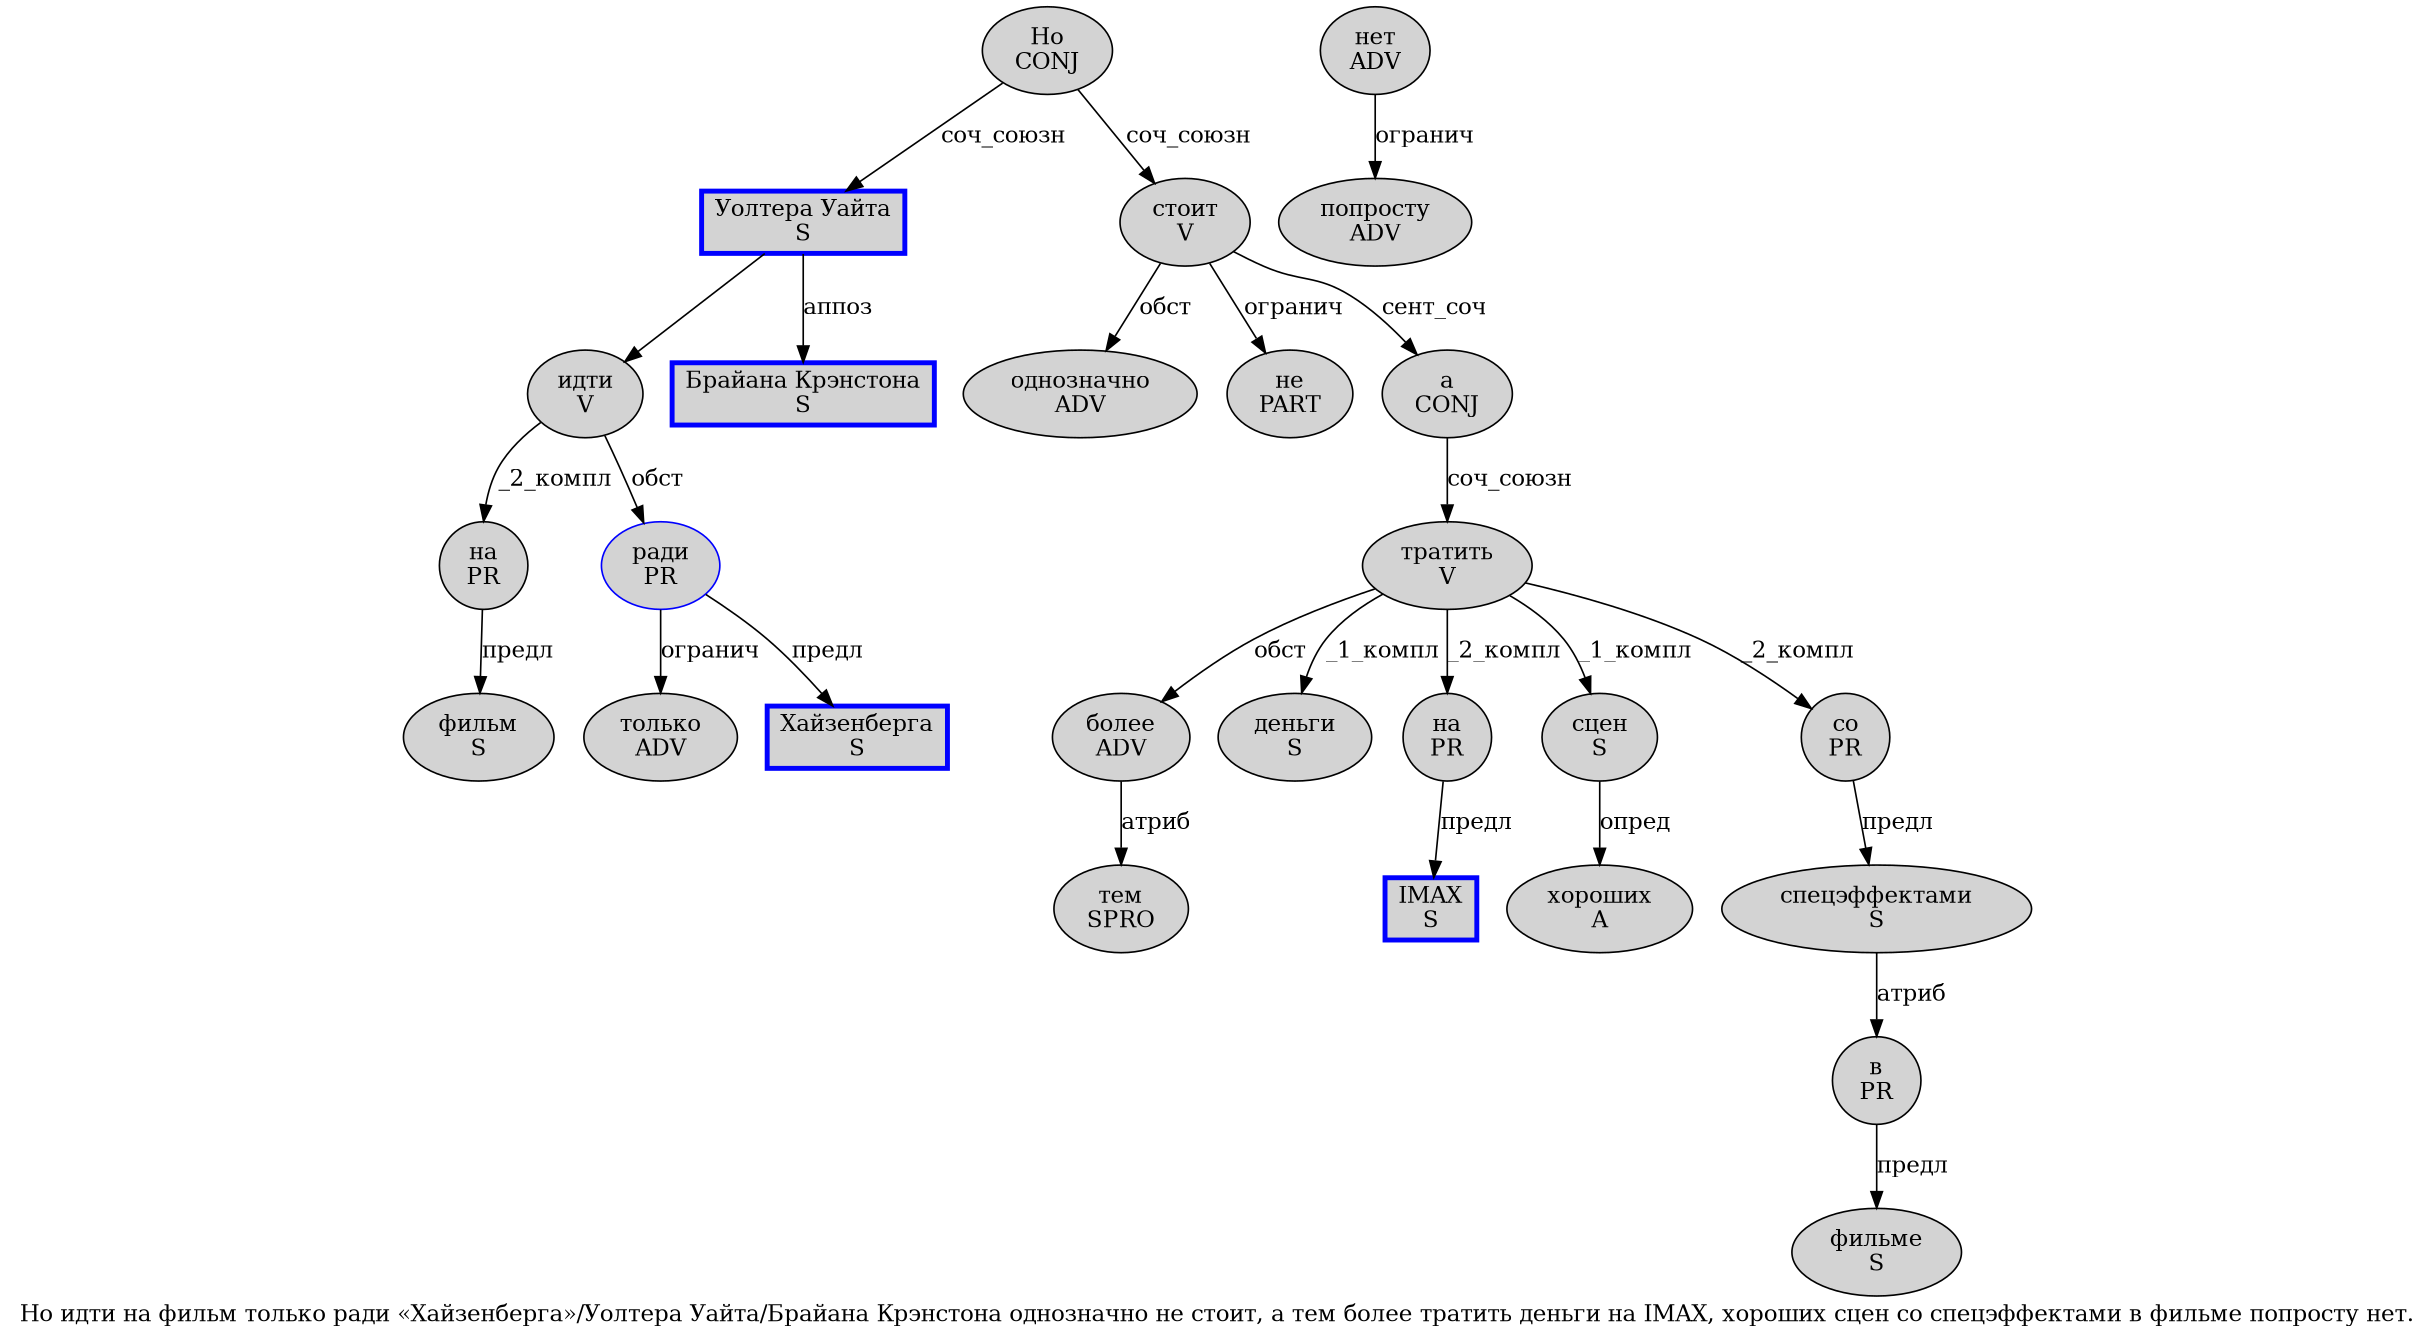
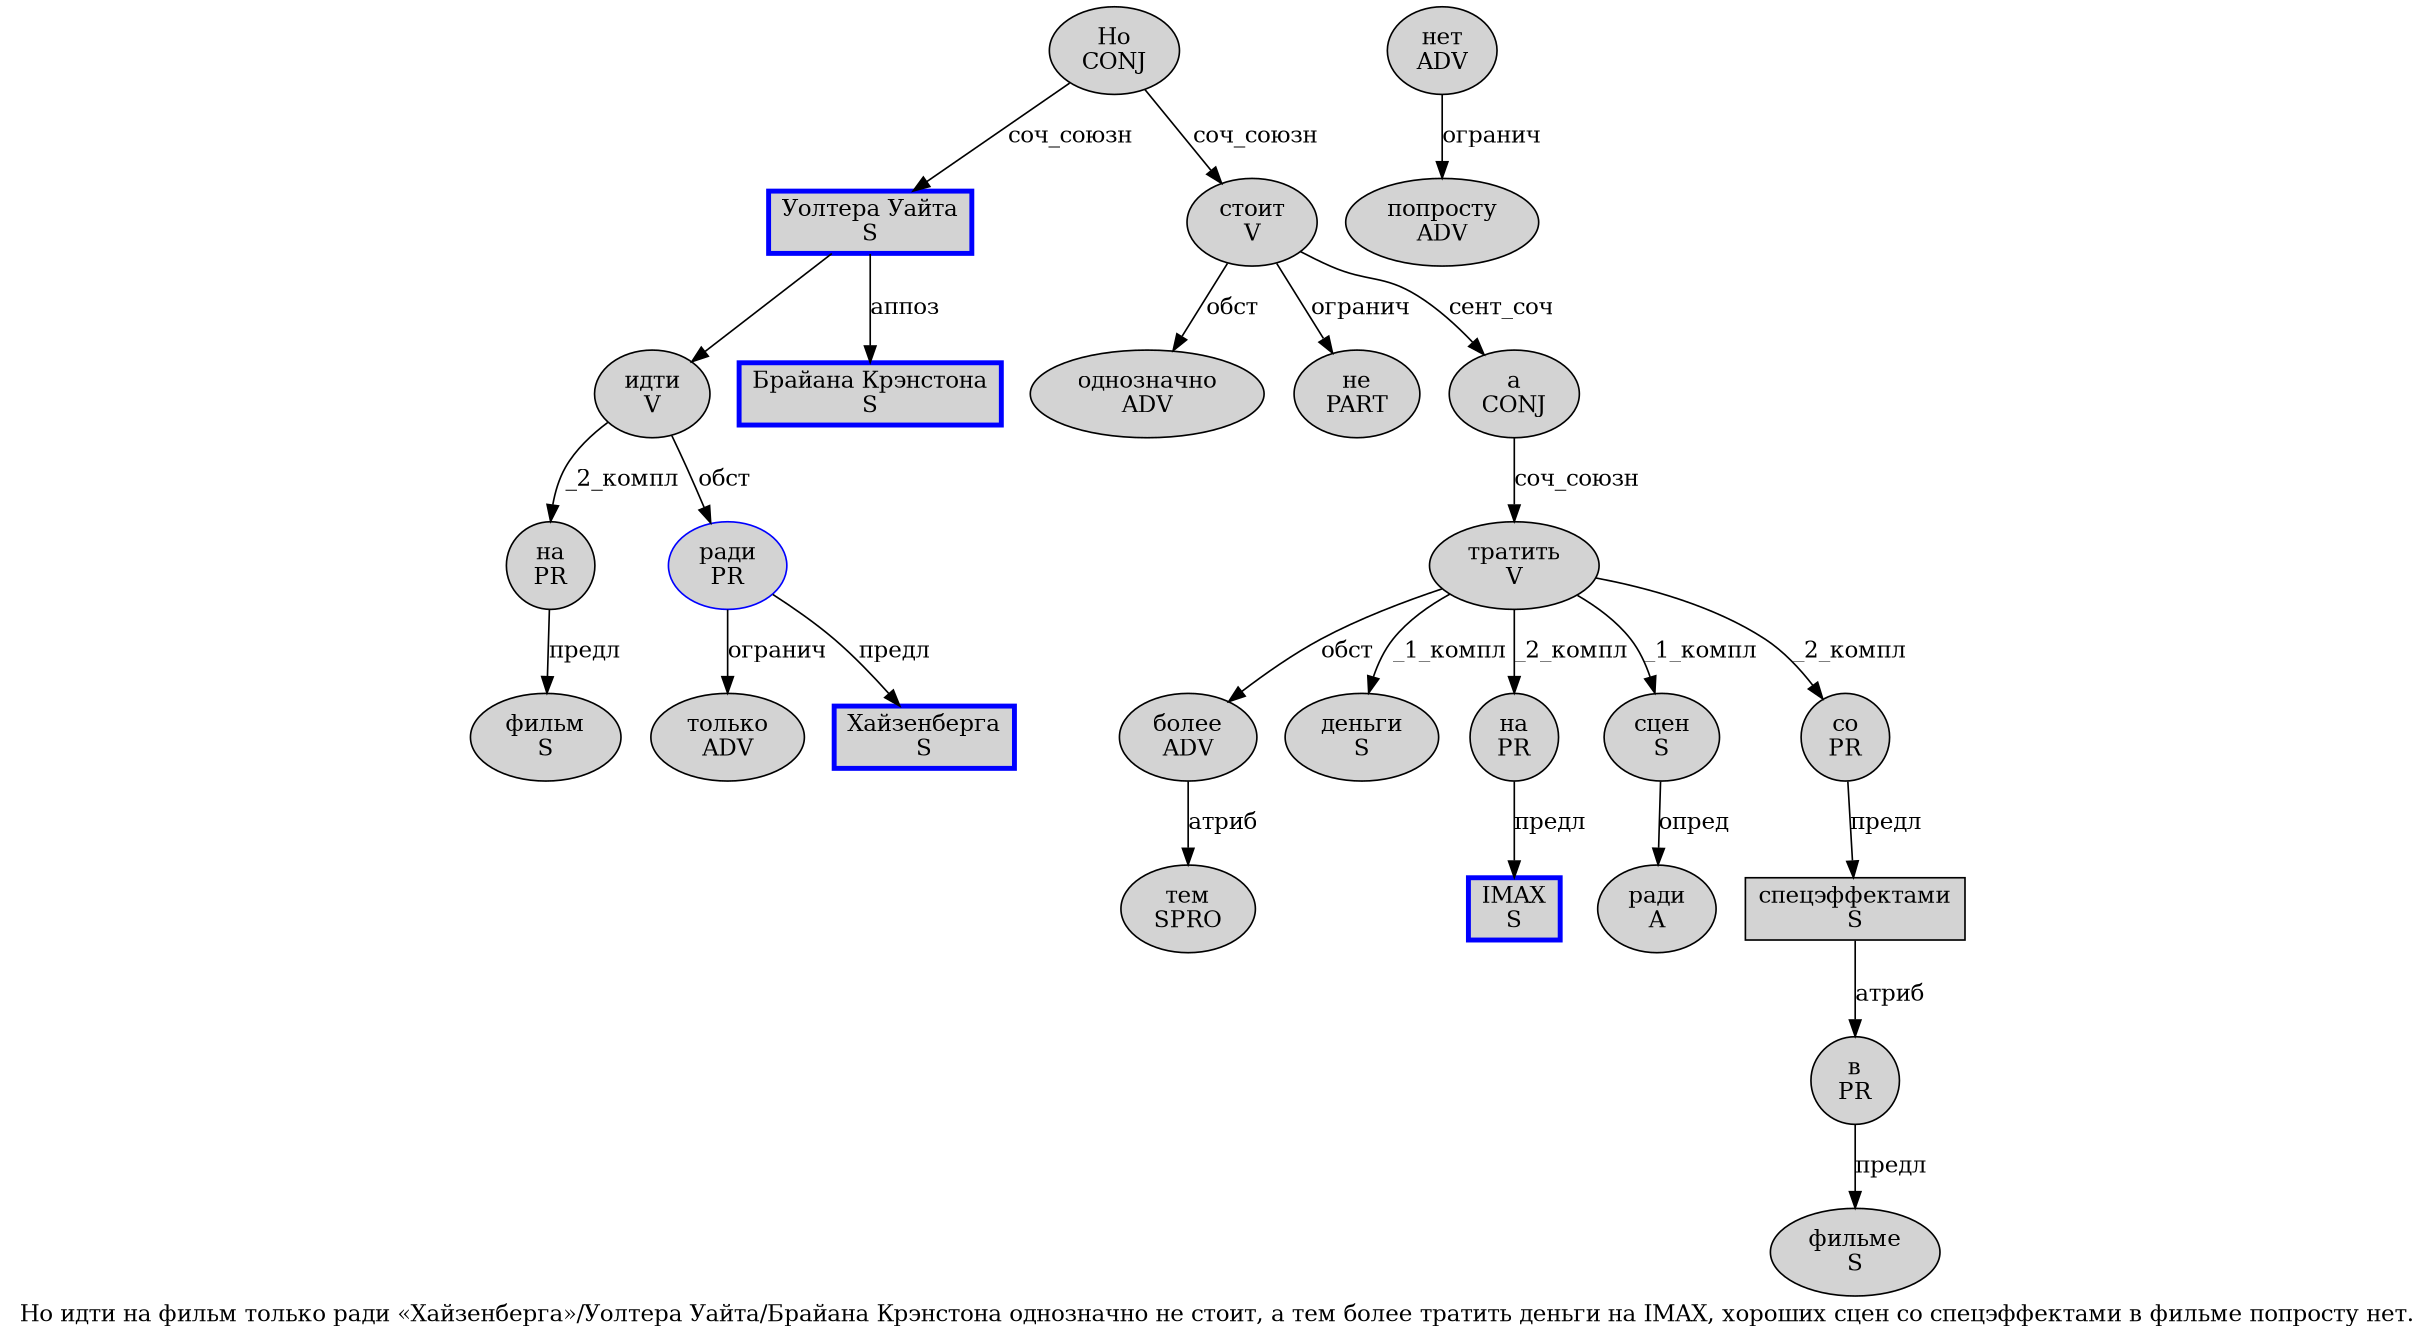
  digraph {
    label="Но идти на фильм только ради «Хайзенберга»/Уолтера Уайта/Брайана Крэнстона однозначно не стоит, а тем более тратить деньги на IMAX, хороших сцен со спецэффектами в фильме попросту нет."
    node [fillcolor=lightgray penwidth=1 shape=ellipse style=filled]
    n1 [label="Но\nCONJ"]
    n2 [color=blue label="Уолтера Уайта\nS" penwidth=3 shape=box]
    n3 [label="стоит\nV"]
    n4 [label="идти\nV"]
    n5 [color=blue label="Брайана Крэнстона\nS" penwidth=3 shape=box]
    n6 [label="однозначно\nADV"]
    n7 [label="не\nPART"]
    n8 [label="а\nCONJ"]
    n9 [label="на\nPR"]
    n10 [color=blue label="ради\nPR"]
    n11 [label="фильм\nS"]
    n12 [label="только\nADV"]
    n13 [color=blue label="Хайзенберга\nS" penwidth=3 shape=box]
    n14 [label="тратить\nV"]
    n15 [label="более\nADV"]
    n16 [label="деньги\nS"]
    n17 [label="на\nPR"]
    n18 [label="сцен\nS"]
    n19 [label="со\nPR"]
    n20 [label="тем\nSPRO"]
    n21 [color=blue label="IMAX\nS" penwidth=3 shape=box]
-   n22 [label="хороших\nA"]
-   n23 [label="спецэффектами\nS"]
+   n22 [label="ради\nA"]
+   n23 [label="спецэффектами\nS" shape=box]
    n24 [label="в\nPR"]
    n25 [label="фильме\nS"]
    n26 [label="попросту\nADV"]
    n27 [label="нет\nADV"]
    n1 -> n2 [label="соч_союзн"]
    n1 -> n3 [label="соч_союзн"]
    n2 -> n4
    n2 -> n5 [label="аппоз"]
    n3 -> n6 [label="обст"]
    n3 -> n7 [label="огранич"]
    n3 -> n8 [label="сент_соч"]
    n4 -> n9 [label="_2_компл"]
    n4 -> n10 [label="обст"]
    n8 -> n14 [label="соч_союзн"]
    n9 -> n11 [label="предл"]
    n10 -> n12 [label="огранич"]
    n10 -> n13 [label="предл"]
    n14 -> n15 [label="обст"]
    n14 -> n16 [label="_1_компл"]
    n14 -> n17 [label="_2_компл"]
    n14 -> n18 [label="_1_компл"]
    n14 -> n19 [label="_2_компл"]
    n15 -> n20 [label="атриб"]
    n17 -> n21 [label="предл"]
    n18 -> n22 [label="опред"]
    n19 -> n23 [label="предл"]
    n23 -> n24 [label="атриб"]
    n24 -> n25 [label="предл"]
    n27 -> n26 [label="огранич"]
  }
